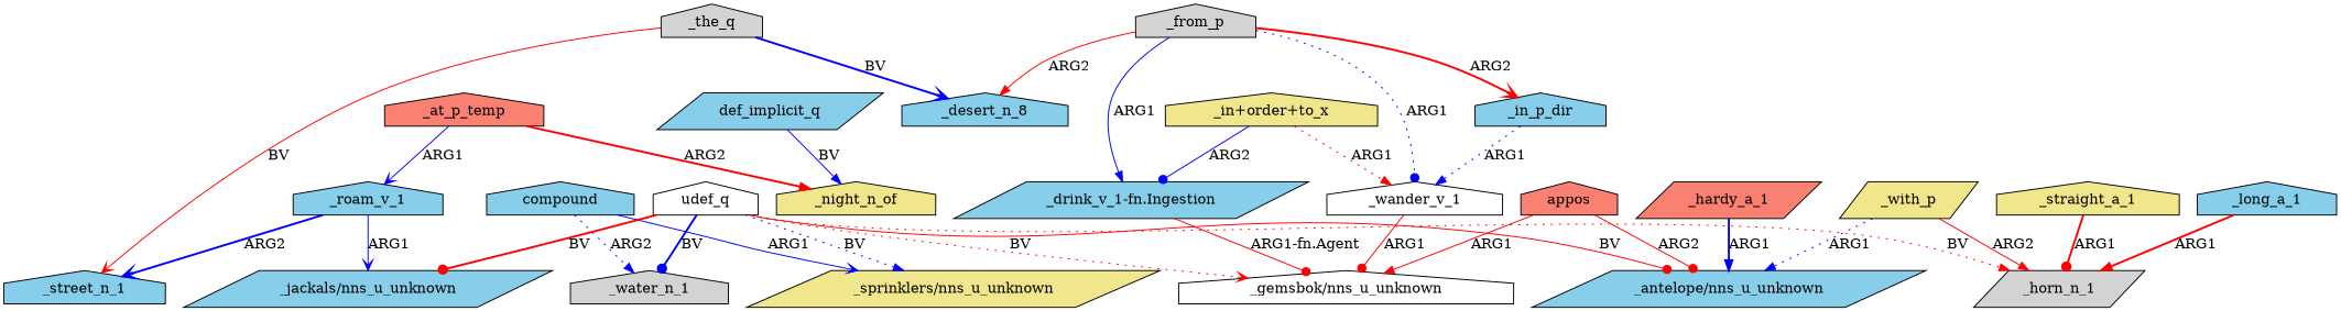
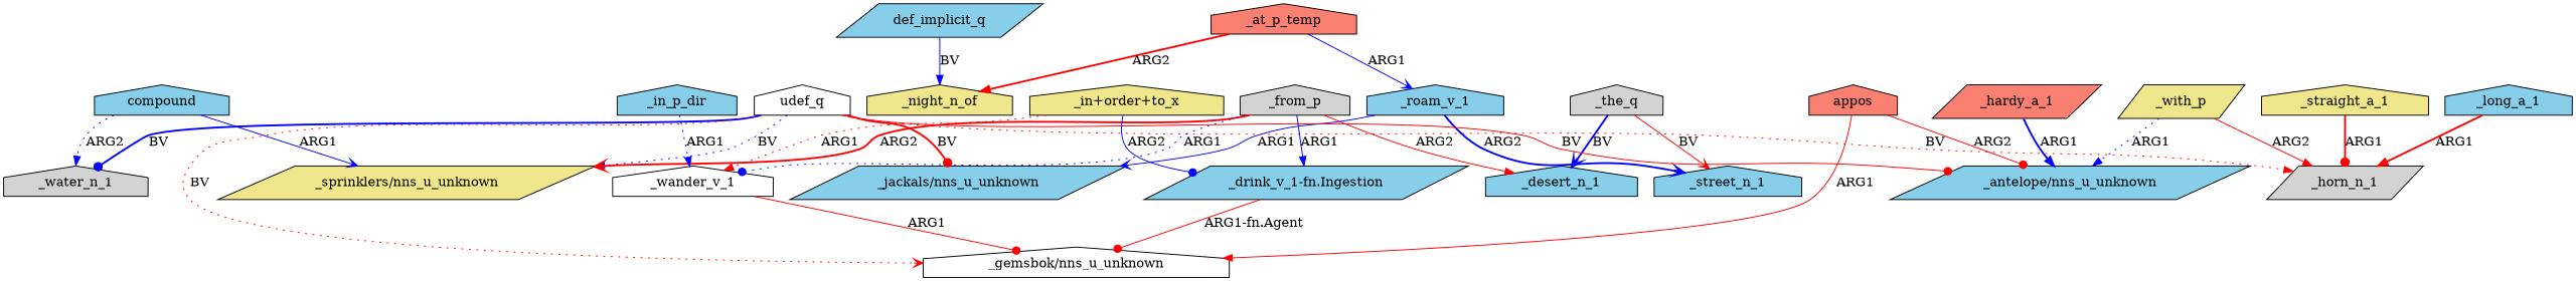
  digraph {
    node [fillcolor=skyblue shape=house style=filled]
    edge [arrowhead=normal color=red style=solid]
    "_sprinklers/nns_u_unknown" [fillcolor=khaki shape=parallelogram]
    compound
    _water_n_1 [fillcolor=lightgrey]
    def_implicit_q [shape=parallelogram]
    _night_n_of [fillcolor=khaki]
    _the_q [fillcolor=lightgrey]
-   _desert_n_1 [label=_desert_n_8]
+   _desert_n_1
    _street_n_1
    _at_p_temp [fillcolor=salmon]
    _roam_v_1
    "_jackals/nns_u_unknown" [shape=parallelogram]
    _with_p [fillcolor=khaki shape=parallelogram]
    _horn_n_1 [fillcolor=lightgrey shape=parallelogram]
    "_antelope/nns_u_unknown" [shape=parallelogram]
    appos [fillcolor=salmon]
    "_gemsbok/nns_u_unknown" [fillcolor=white]
    udef_q [fillcolor=white]
    _straight_a_1 [fillcolor=khaki]
    _from_p [fillcolor=lightgrey]
    _wander_v_1 [fillcolor=white]
    "_drink_v_1-fn.Ingestion" [shape=parallelogram]
    "_in+order+to_x" [fillcolor=khaki]
    _in_p_dir
    _long_a_1
    _hardy_a_1 [fillcolor=salmon shape=parallelogram]
    compound -> "_sprinklers/nns_u_unknown" [arrowhead=vee color=blue label=ARG1]
    compound -> _water_n_1 [color=blue label=ARG2 style=dotted]
    def_implicit_q -> _night_n_of [color=blue label=BV]
    _the_q -> _desert_n_1 [arrowhead=vee color=blue label=BV style=bold]
    _the_q -> _street_n_1 [arrowhead=vee label=BV]
    _at_p_temp -> _night_n_of [label=ARG2 style=bold]
    _at_p_temp -> _roam_v_1 [arrowhead=vee color=blue label=ARG1]
    _roam_v_1 -> _street_n_1 [arrowhead=vee color=blue label=ARG2 style=bold]
    _roam_v_1 -> "_jackals/nns_u_unknown" [arrowhead=vee color=blue label=ARG1]
    _with_p -> _horn_n_1 [label=ARG2]
    _with_p -> "_antelope/nns_u_unknown" [color=blue label=ARG1 style=dotted]
    appos -> "_antelope/nns_u_unknown" [arrowhead=dot label=ARG2]
    appos -> "_gemsbok/nns_u_unknown" [label=ARG1]
    udef_q -> "_sprinklers/nns_u_unknown" [color=blue label=BV style=dotted]
    udef_q -> _water_n_1 [arrowhead=dot color=blue label=BV style=bold]
    udef_q -> "_jackals/nns_u_unknown" [arrowhead=dot label=BV style=bold]
    udef_q -> _horn_n_1 [label=BV style=dotted]
    udef_q -> "_antelope/nns_u_unknown" [arrowhead=dot label=BV]
    udef_q -> "_gemsbok/nns_u_unknown" [arrowhead=vee label=BV style=dotted]
    _straight_a_1 -> _horn_n_1 [arrowhead=dot label=ARG1 style=bold]
-   _from_p -> _in_p_dir [arrowhead=vee label=ARG2 style=bold]
+   _from_p -> "_sprinklers/nns_u_unknown" [arrowhead=vee label=ARG2 style=bold]
    _from_p -> _desert_n_1 [label=ARG2]
    _from_p -> _wander_v_1 [arrowhead=dot color=blue label=ARG1 style=dotted]
    _from_p -> "_drink_v_1-fn.Ingestion" [color=blue label=ARG1]
    _wander_v_1 -> "_gemsbok/nns_u_unknown" [arrowhead=dot label=ARG1]
    "_drink_v_1-fn.Ingestion" -> "_gemsbok/nns_u_unknown" [arrowhead=dot label="ARG1-fn.Agent"]
    "_in+order+to_x" -> _wander_v_1 [label=ARG1 style=dotted]
    "_in+order+to_x" -> "_drink_v_1-fn.Ingestion" [arrowhead=dot color=blue label=ARG2]
    _in_p_dir -> _wander_v_1 [color=blue label=ARG1 style=dotted]
    _long_a_1 -> _horn_n_1 [label=ARG1 style=bold]
    _hardy_a_1 -> "_antelope/nns_u_unknown" [color=blue label=ARG1 style=bold]
  }
